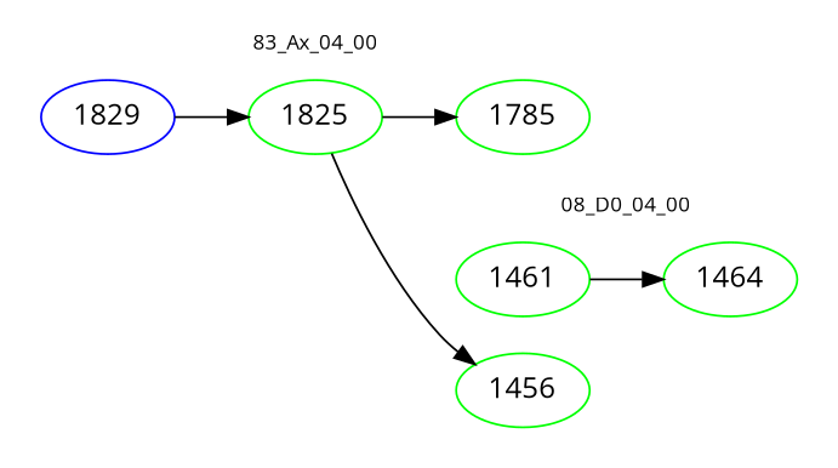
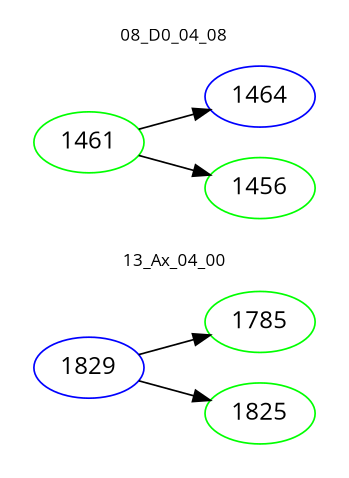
  digraph {
    fontname="Open Sans"
    rankdir=LR
    node [color=green fontname="Open Sans"]
    edge [color=black fontname="Open Sans"]
    n1 [label=1825]
    n2 [label=1785]
    n3 [color=blue label=1829]
    n4 [label=1461]
    n5 [label=1456]
-   n6 [label=1464]
+   n6 [color=blue label=1464]
    subgraph cluster_1 {
      color=white
      fontsize=10
-     label="83_Ax_04_00"
+     label="13_Ax_04_00"
      n1
      n2
      n3
    }
    subgraph cluster_2 {
      color=white
      fontsize=10
-     label="08_D0_04_00"
+     label="08_D0_04_08"
      n4
      n5
      n6
    }
-   n1 -> n2
+   n3 -> n2
    n3 -> n1
-   n1 -> n5
+   n4 -> n5
    n4 -> n6
  }
